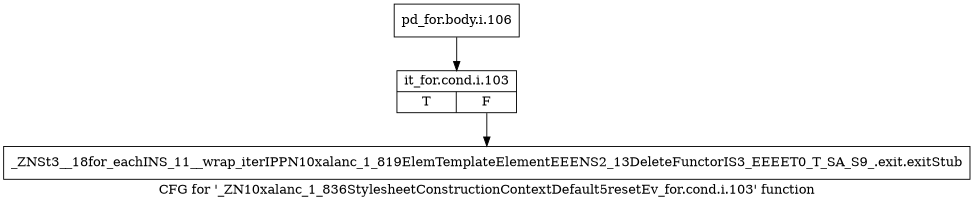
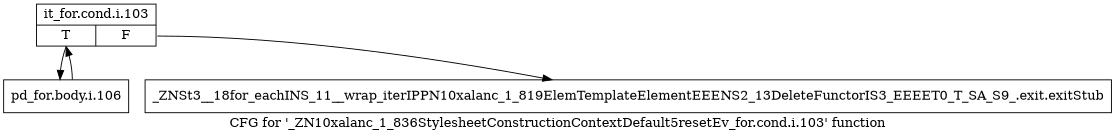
  digraph {
    label="CFG for '_ZN10xalanc_1_836StylesheetConstructionContextDefault5resetEv_for.cond.i.103' function"
    node [shape=record]
    n1 [label="{it_for.cond.i.103|{<s0>T|<s1>F}}"]
    n2 [label="{_ZNSt3__18for_eachINS_11__wrap_iterIPPN10xalanc_1_819ElemTemplateElementEEENS2_13DeleteFunctorIS3_EEEET0_T_SA_S9_.exit.exitStub}"]
    n3 [label="{pd_for.body.i.106}"]
    n1 -> n2 [tailport=s1]
+   n1 -> n3 [tailport=s0]
    n3 -> n1
  }
